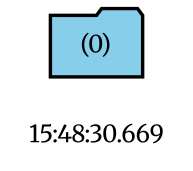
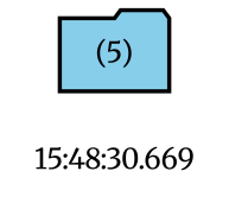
  digraph {
    label="15:48:30.669"
    fontname=Merriweather
-   n1 [color=black fontcolor=black label="(0)" shape=folder style="bold,filled" fillcolor=skyblue fontname=Merriweather]
+   n1 [color=black fontcolor=black label="(5)" shape=folder style="bold,filled" fillcolor=skyblue fontname=Merriweather]
  }
